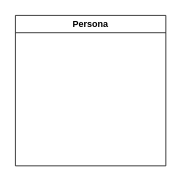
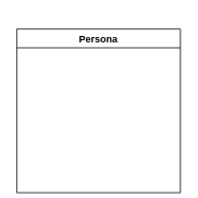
  <mxCell id="0" />
  <mxCell id="1" parent="0" />
- <mxCell id="2" value="Persona" style="swimlane;" vertex="1" parent="1"><mxGeometry x="20" y="20" width="200" height="200" as="geometry" /></mxCell>
+ <mxCell id="2" value="Persona" style="swimlane;" vertex="1" parent="1"><mxGeometry x="20" y="35" width="200" height="200" as="geometry" /></mxCell>
